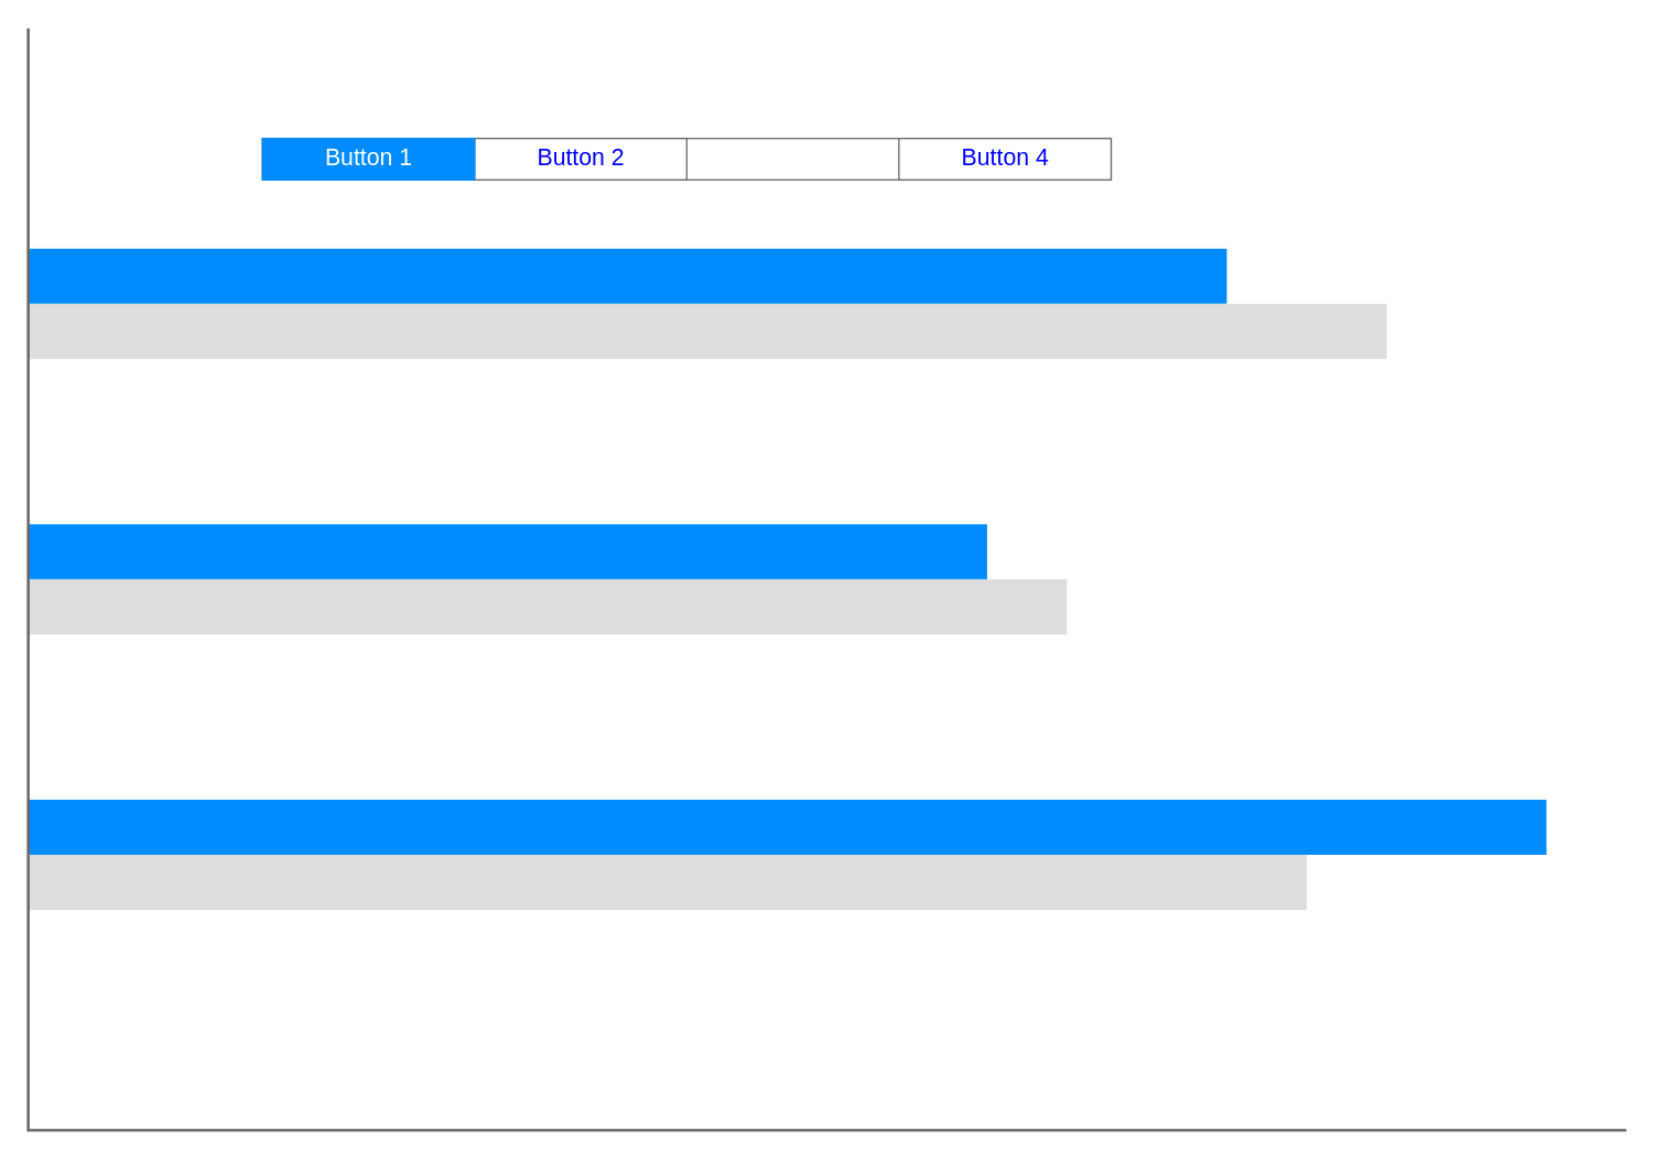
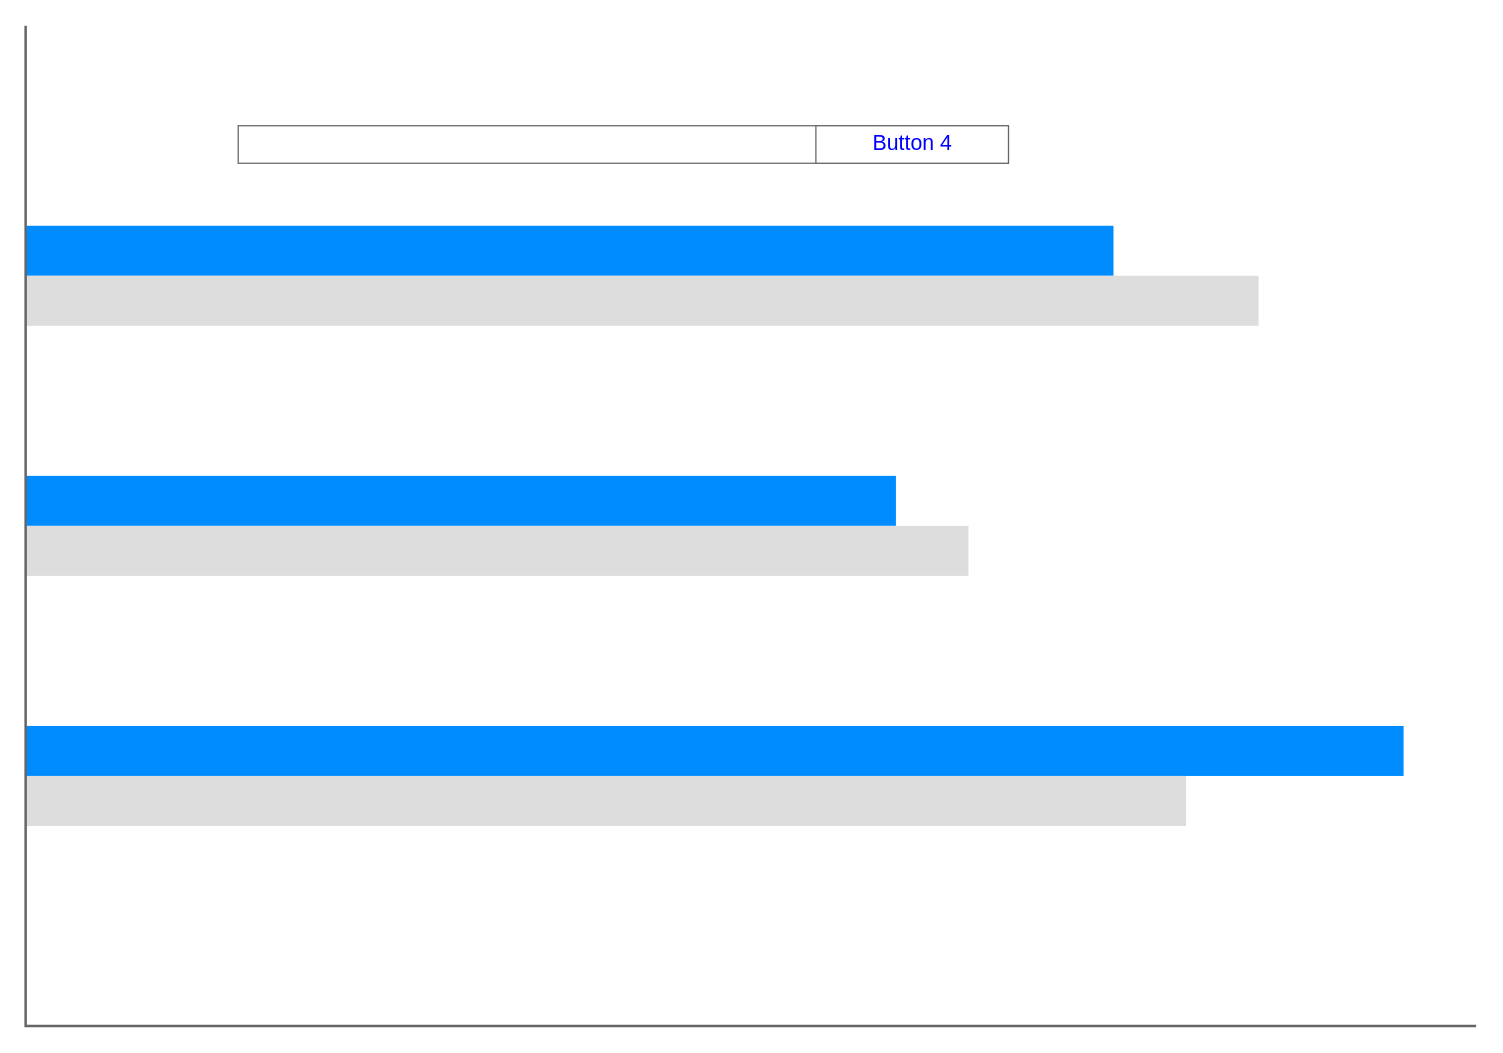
  <mxCell id="0" />
  <mxCell id="1" parent="0" />
  <mxCell id="2" value="" style="verticalLabelPosition=bottom;shadow=0;dashed=0;align=center;html=1;verticalAlign=top;strokeWidth=1;shape=mxgraph.mockup.graphics.barChart;strokeColor=none;strokeColor2=none;strokeColor3=#666666;fillColor2=#008cff;fillColor3=#dddddd;" parent="1" vertex="1"><mxGeometry y="20" width="1160" height="800" as="geometry" x="20" /></mxCell>
  <mxCell id="3" value="" style="strokeWidth=1;shadow=0;dashed=0;align=center;html=1;shape=mxgraph.mockup.text.rrect;rSize=0;strokeColor=#666666;" parent="1" vertex="1"><mxGeometry x="190" y="100" width="616" height="30" as="geometry" /></mxCell>
- <mxCell id="4" value="Button 2" style="strokeColor=inherit;fillColor=inherit;gradientColor=inherit;strokeWidth=1;shadow=0;dashed=0;align=center;html=1;shape=mxgraph.mockup.text.rrect;rSize=0;fontSize=17;fontColor=#0000ff;" parent="3" vertex="1"><mxGeometry x="154" width="154" height="30" as="geometry" /></mxCell>
  <mxCell id="5" value="Button 4" style="strokeColor=inherit;fillColor=inherit;gradientColor=inherit;strokeWidth=1;shadow=0;dashed=0;align=center;html=1;shape=mxgraph.mockup.text.rrect;rSize=0;fontSize=17;fontColor=#0000ff;" parent="3" vertex="1"><mxGeometry x="462" width="154" height="30" as="geometry" /></mxCell>
- <mxCell id="6" value="Button 1" style="strokeWidth=1;shadow=0;dashed=0;align=center;html=1;shape=mxgraph.mockup.text.rrect;rSize=0;fontSize=17;fontColor=#ffffff;fillColor=#008cff;strokeColor=#008cff;" parent="3" vertex="1"><mxGeometry width="154" height="30" as="geometry" /></mxCell>
